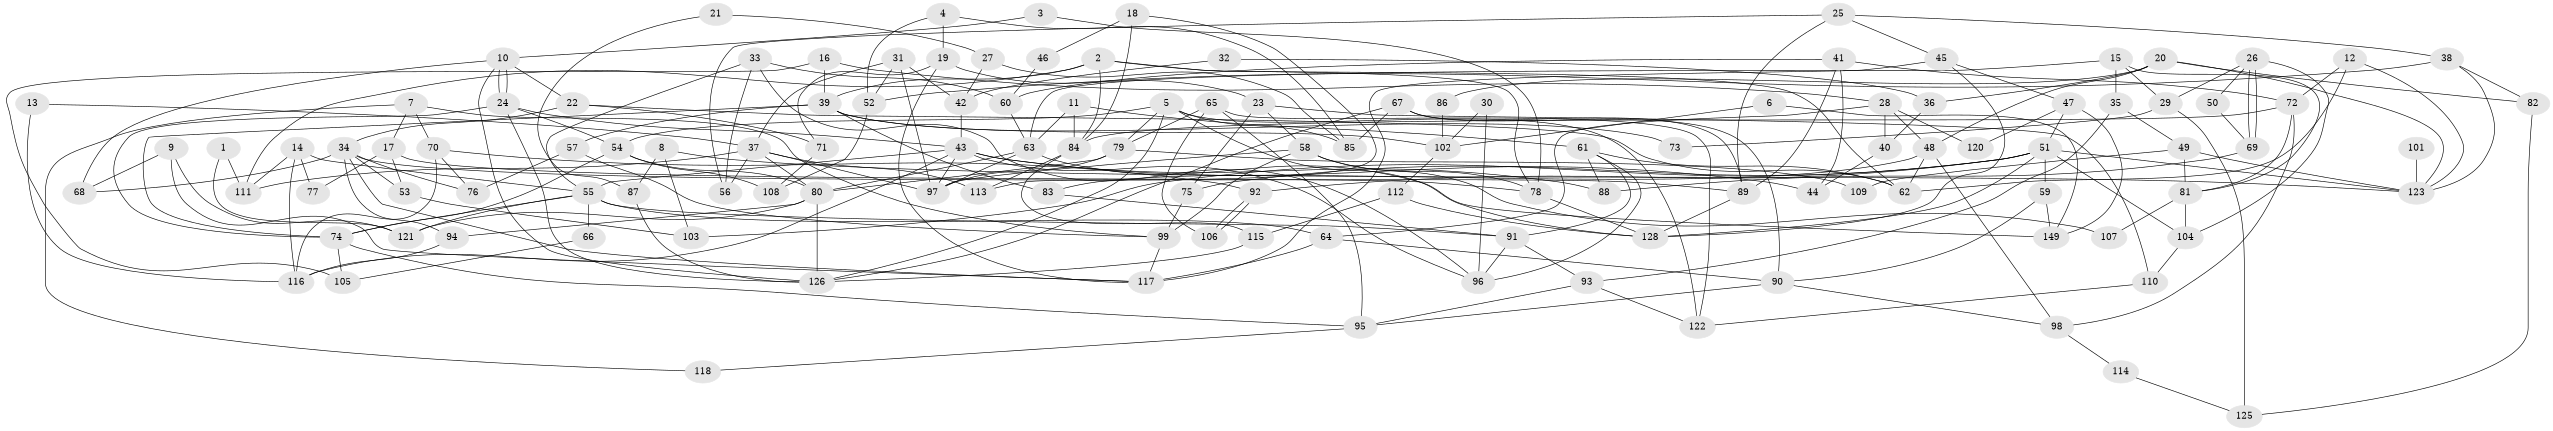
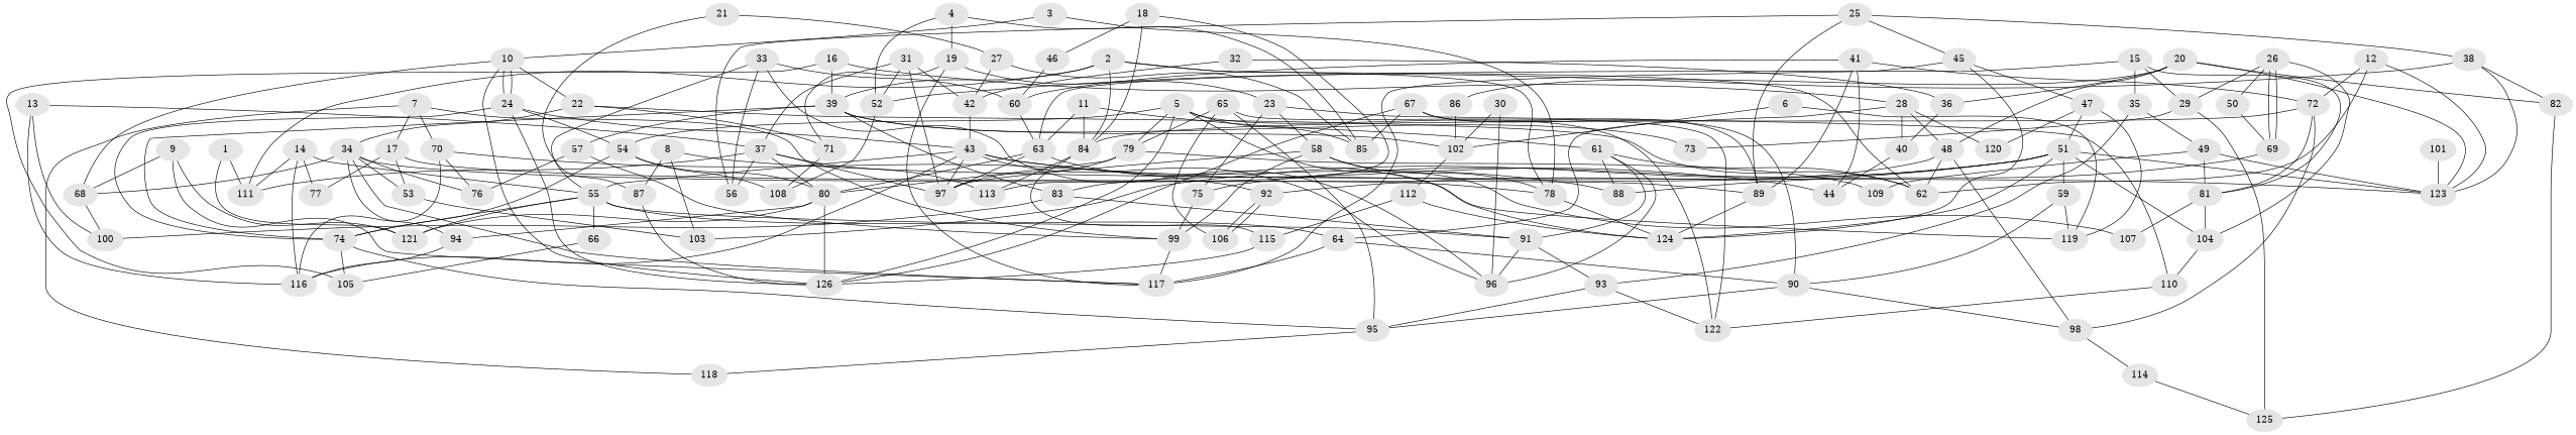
  graph {
    node [color=gray90 style=filled]
    1
    111
    121
    2
    39
    62
    78
    84
    102
    74
    73
    57
    83
-   124 [label=128]
+   124
    113
    115
    3
    10
    126
    68
    22
    24
    4
    19
    52
    85
    117
    23
    71
    108
    5
    54
    79
    122
    80
    97
    109
    6
-   119 [label=149]
+   119
    112
    7
    17
    70
    99
    118
    77
    53
    116
    76
    92
    8
    87
    103
    123
    9
+   100
    34
    43
    11
    61
    63
    96
    88
    91
    12
    72
    81
    98
    13
    37
    56
    14
    55
    64
    66
    15
    29
    35
    125
    49
    93
    104
    107
    16
    28
    105
    48
    40
    120
    18
    46
    60
    58
    75
    110
    20
    36
    82
    86
    21
    27
    42
    89
    94
    44
    95
    25
    38
    45
    47
    26
    50
    69
    90
    30
    31
    32
    33
    41
    51
    59
    114
    106
    101
    65
    67
    1 -- 111
    1 -- 121
    2 -- 111
    2 -- 39
    2 -- 62
    2 -- 78
    2 -- 84
    39 -- 102
    39 -- 74
    39 -- 73
    39 -- 57
    39 -- 83
    78 -- 124
    84 -- 113
    84 -- 115
    102 -- 112
    74 -- 105
    74 -- 95
    57 -- 99
    57 -- 76
+   83 -- 100
    83 -- 91
    115 -- 126
    3 -- 78
    3 -- 10
    10 -- 126
    10 -- 68
    10 -- 22
    10 -- 24
    10 -- 24
+   68 -- 100
    22 -- 62
    22 -- 71
    22 -- 34
    24 -- 74
    24 -- 126
    24 -- 54
    24 -- 43
    4 -- 19
    4 -- 52
    4 -- 85
    19 -- 117
    19 -- 23
    19 -- 71
    52 -- 108
    23 -- 58
    23 -- 75
    23 -- 110
    71 -- 108
    5 -- 124
    5 -- 126
    5 -- 85
    5 -- 54
    5 -- 79
    5 -- 122
    54 -- 74
    54 -- 108
    54 -- 80
    79 -- 80
    79 -- 97
    79 -- 109
    80 -- 121
    80 -- 126
    80 -- 94
    6 -- 102
    6 -- 119
    112 -- 124
    112 -- 115
    7 -- 17
    7 -- 70
    7 -- 99
    7 -- 118
    17 -- 78
    17 -- 77
    17 -- 53
    70 -- 116
    70 -- 76
    70 -- 92
    99 -- 117
    53 -- 103
    92 -- 106
    92 -- 106
    8 -- 87
    8 -- 103
    8 -- 123
    87 -- 126
    9 -- 121
    9 -- 68
    9 -- 117
    34 -- 68
    34 -- 117
    34 -- 53
    34 -- 76
    34 -- 89
    34 -- 94
    43 -- 97
    43 -- 116
    43 -- 96
    43 -- 88
    43 -- 55
    43 -- 44
    11 -- 84
    11 -- 61
    11 -- 63
    61 -- 62
    61 -- 96
    61 -- 88
    61 -- 91
    63 -- 80
    63 -- 97
    63 -- 119
    91 -- 96
    91 -- 93
    12 -- 62
    12 -- 123
    12 -- 72
    72 -- 84
    72 -- 81
    72 -- 98
    81 -- 104
    81 -- 107
    98 -- 114
    13 -- 116
+   13 -- 100
    13 -- 37
    37 -- 111
    37 -- 113
    37 -- 80
    37 -- 97
    37 -- 56
    14 -- 111
    14 -- 77
    14 -- 116
    14 -- 55
    55 -- 121
    55 -- 74
    55 -- 91
    55 -- 64
    55 -- 66
    64 -- 117
    64 -- 90
    66 -- 105
    15 -- 63
    15 -- 81
    15 -- 29
    15 -- 35
    29 -- 73
    29 -- 125
    35 -- 49
    35 -- 93
    49 -- 109
    49 -- 123
    49 -- 81
    93 -- 122
    93 -- 95
    104 -- 110
    16 -- 39
    16 -- 28
    16 -- 105
    28 -- 64
    28 -- 48
    28 -- 40
    28 -- 120
    48 -- 62
    48 -- 83
    48 -- 98
    40 -- 44
    18 -- 84
    18 -- 113
    18 -- 46
    46 -- 60
    60 -- 63
    58 -- 78
    58 -- 97
    58 -- 99
    58 -- 107
    75 -- 99
    110 -- 122
    20 -- 123
    20 -- 48
    20 -- 36
    20 -- 82
    20 -- 86
    36 -- 40
    82 -- 125
    86 -- 102
    21 -- 87
    21 -- 27
    27 -- 85
    27 -- 42
    42 -- 43
    89 -- 124
    94 -- 116
    95 -- 118
    25 -- 56
    25 -- 89
    25 -- 38
    25 -- 45
    38 -- 52
    38 -- 123
    38 -- 82
    45 -- 124
    45 -- 117
    45 -- 47
    47 -- 119
    47 -- 120
    47 -- 51
    26 -- 29
    26 -- 104
    26 -- 50
    26 -- 69
    26 -- 69
    50 -- 69
    69 -- 88
    90 -- 98
    90 -- 95
    30 -- 102
    30 -- 96
    31 -- 52
    31 -- 97
    31 -- 37
    31 -- 42
    32 -- 36
    32 -- 42
    33 -- 96
    33 -- 56
    33 -- 55
    33 -- 60
    41 -- 72
    41 -- 60
    41 -- 89
    41 -- 44
    51 -- 124
    51 -- 92
    51 -- 103
    51 -- 123
    51 -- 104
    51 -- 75
    51 -- 59
    59 -- 119
    59 -- 90
    114 -- 125
    101 -- 123
    65 -- 79
    65 -- 122
    65 -- 95
    65 -- 106
    67 -- 126
    67 -- 85
    67 -- 89
    67 -- 90
  }
